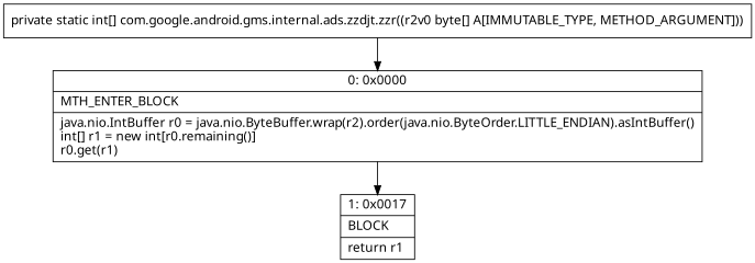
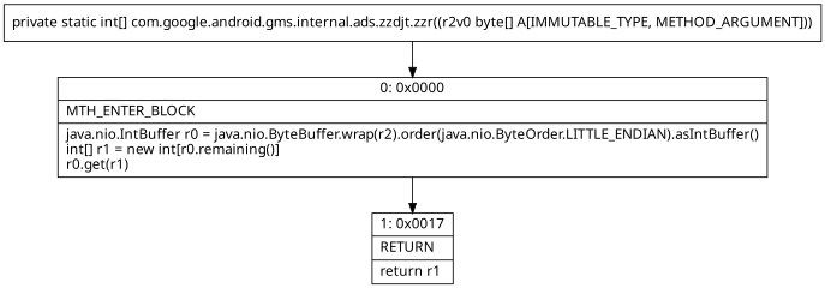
  digraph {
    fontname="Noto Sans"
    node [shape=record fontname="Noto Sans"]
    edge [fontname="Noto Sans"]
    n1 [label="{0\:\ 0x0000|MTH_ENTER_BLOCK\l|java.nio.IntBuffer r0 = java.nio.ByteBuffer.wrap(r2).order(java.nio.ByteOrder.LITTLE_ENDIAN).asIntBuffer()\lint[] r1 = new int[r0.remaining()]\lr0.get(r1)\l}"]
-   n2 [label="{1\:\ 0x0017|BLOCK\l|return r1\l}"]
+   n2 [label="{1\:\ 0x0017|RETURN\l|return r1\l}"]
    n3 [label="{private static int[] com.google.android.gms.internal.ads.zzdjt.zzr((r2v0 byte[] A[IMMUTABLE_TYPE, METHOD_ARGUMENT])) }"]
    n1 -> n2
    n3 -> n1
  }
